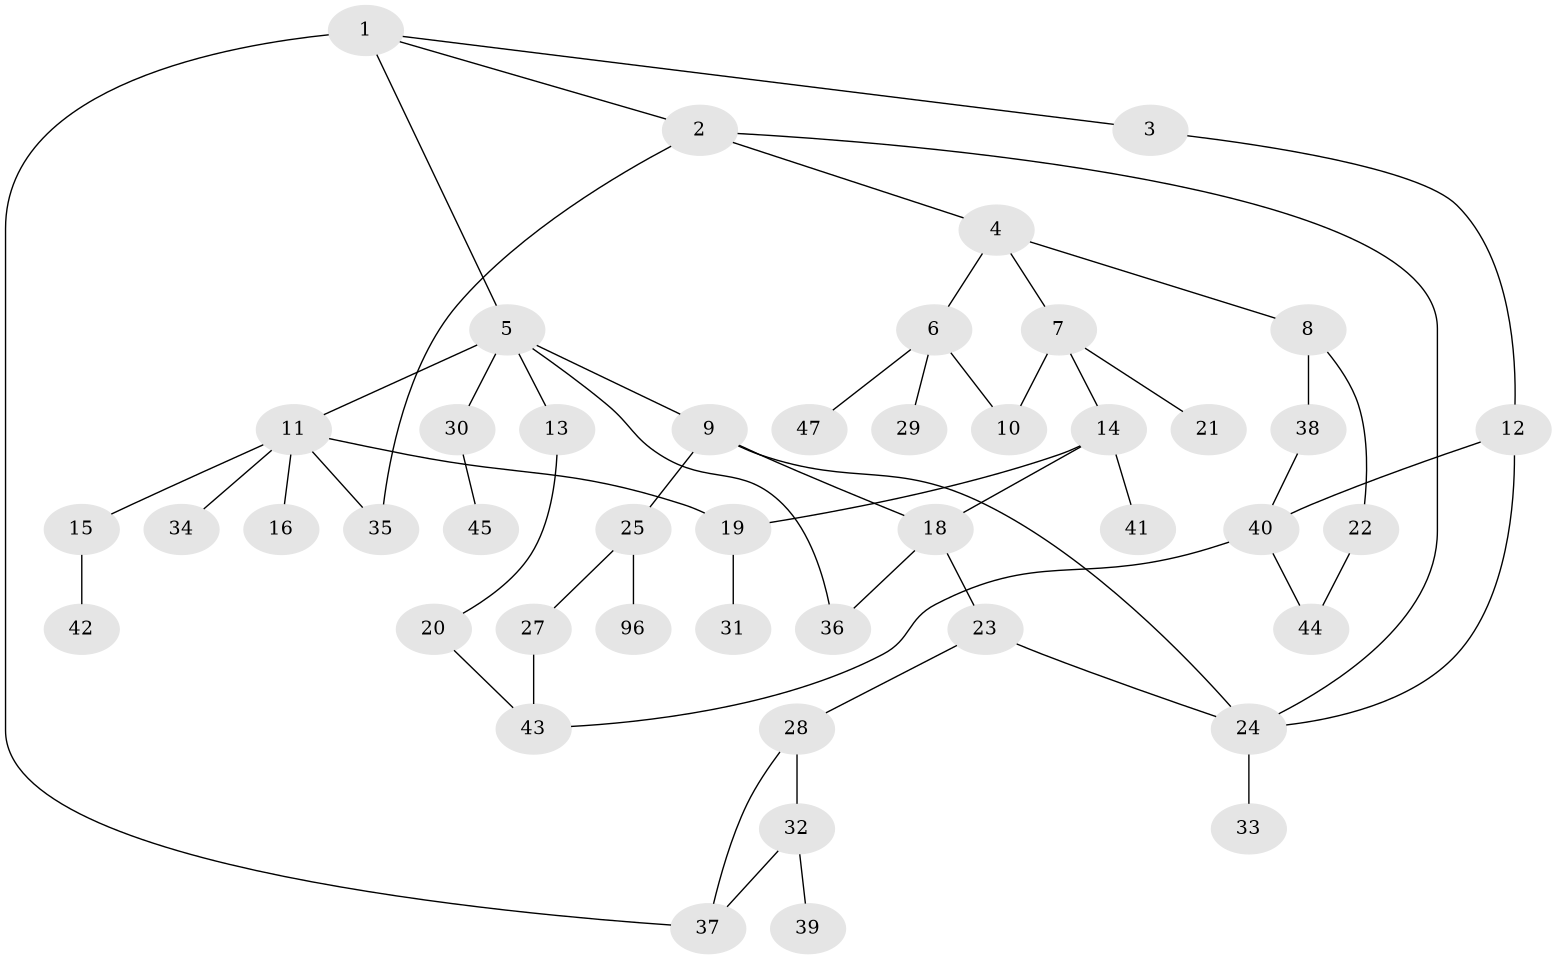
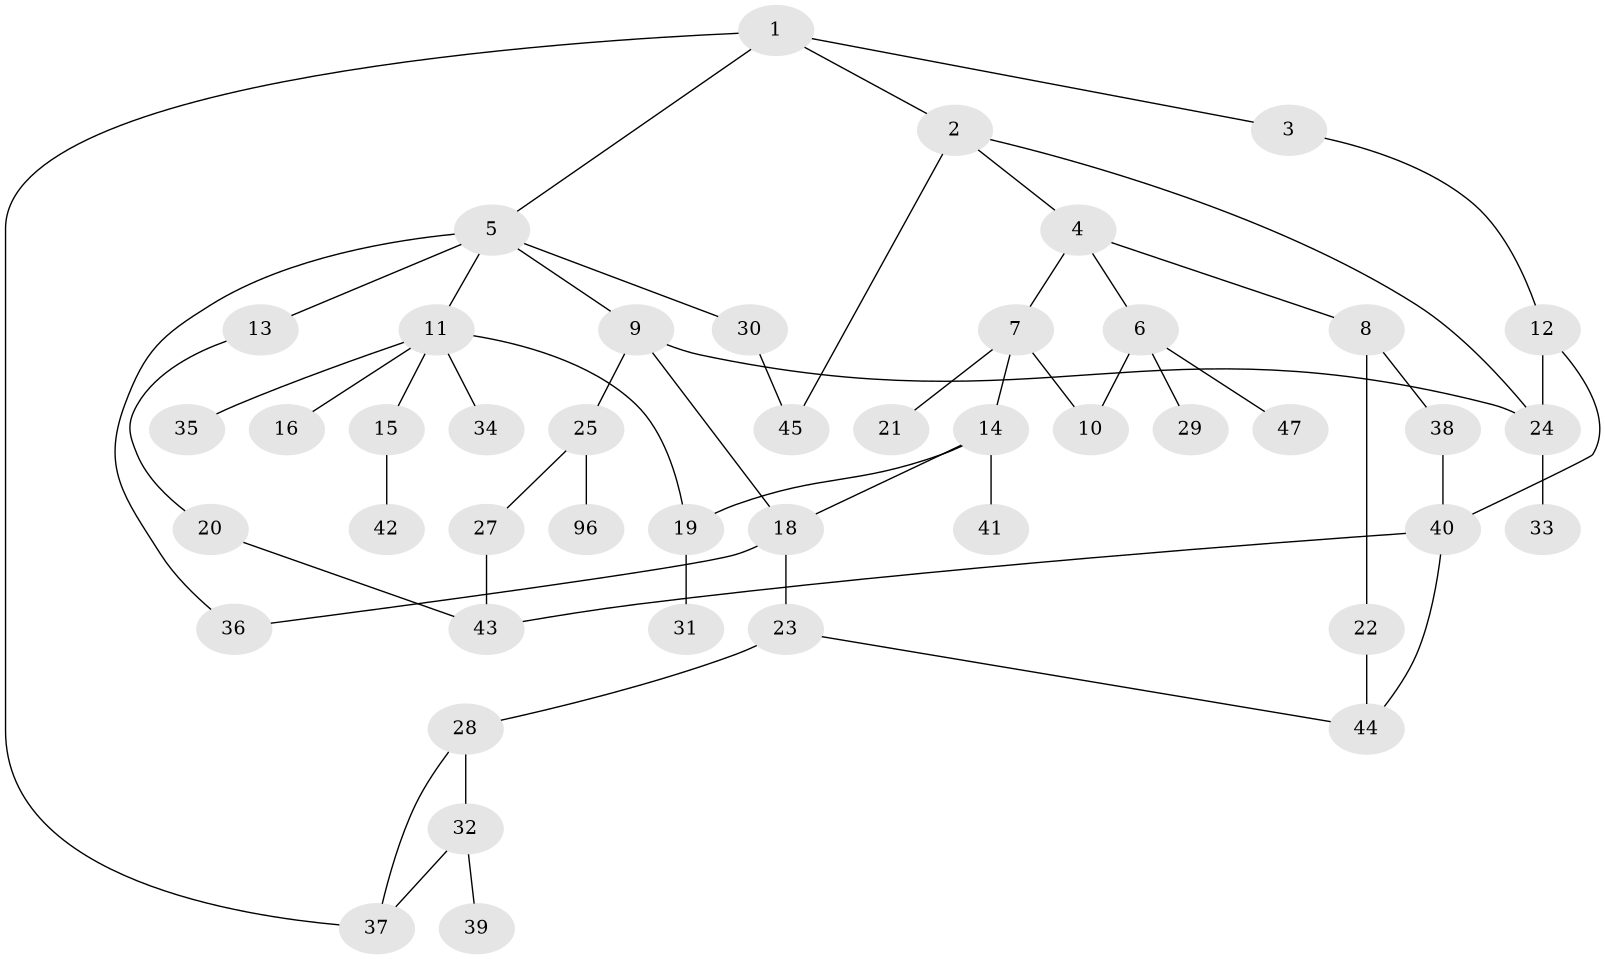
  graph {
    node [color=gray90 style=filled]
    edge [weight=1.0]
    1
    2
    3
    5
    37
    4
    24
    35
    12
    9
    11
    13
    30
    36
    6
    7
    8
    33
    40
    10
    n21 [label=47]
    29
    14
    21
    22
    38
    18
    25
    15
    16
    19
    34
    20
    45
    41
    44
    23
    n38 [label=96]
    27
    42
    31
    43
    28
    32
    39
    1 -- 2
    1 -- 3
    1 -- 5
    1 -- 37
    2 -- 4
    2 -- 24
-   2 -- 35
+   2 -- 45
    3 -- 12
    5 -- 9
    5 -- 11
    5 -- 13
    5 -- 30
    5 -- 36
    4 -- 6
    4 -- 7
    4 -- 8
    24 -- 33 [weight=2.0]
    12 -- 24
    12 -- 40
    9 -- 24
    9 -- 18
    9 -- 25
    11 -- 35
    11 -- 15
    11 -- 16
    11 -- 19
    11 -- 34
    13 -- 20
    30 -- 45
    6 -- 10
    6 -- n21
    6 -- 29
    7 -- 10
    7 -- 14
    7 -- 21
    8 -- 22
    8 -- 38
    40 -- 44
    40 -- 43
    14 -- 18
    14 -- 19
    14 -- 41
    22 -- 44
    38 -- 40
    18 -- 36
    18 -- 23
    25 -- n38
    25 -- 27
    15 -- 42
    19 -- 31
    20 -- 43
-   23 -- 24
+   23 -- 44
    23 -- 28
    27 -- 43
    28 -- 37
    28 -- 32
    32 -- 37
    32 -- 39
  }
